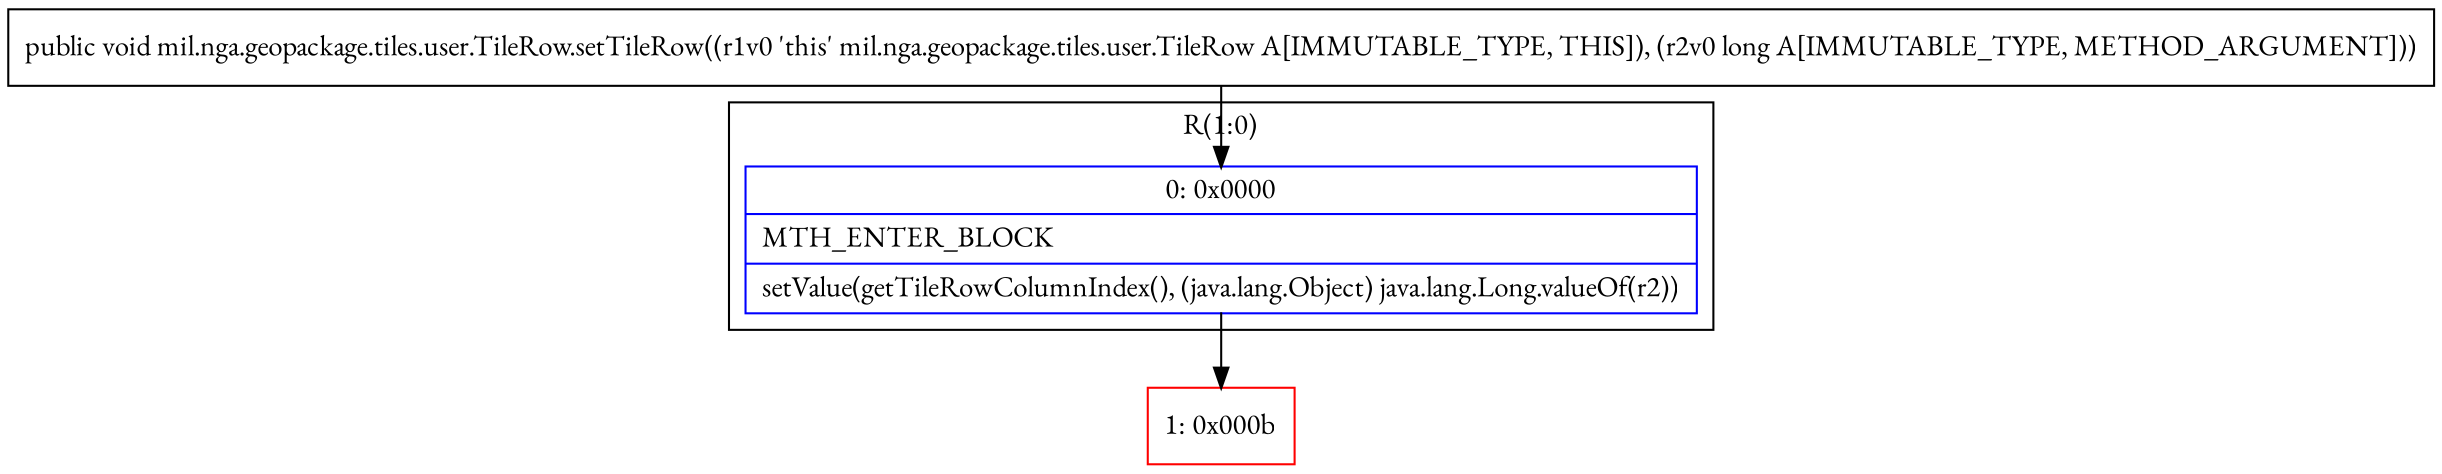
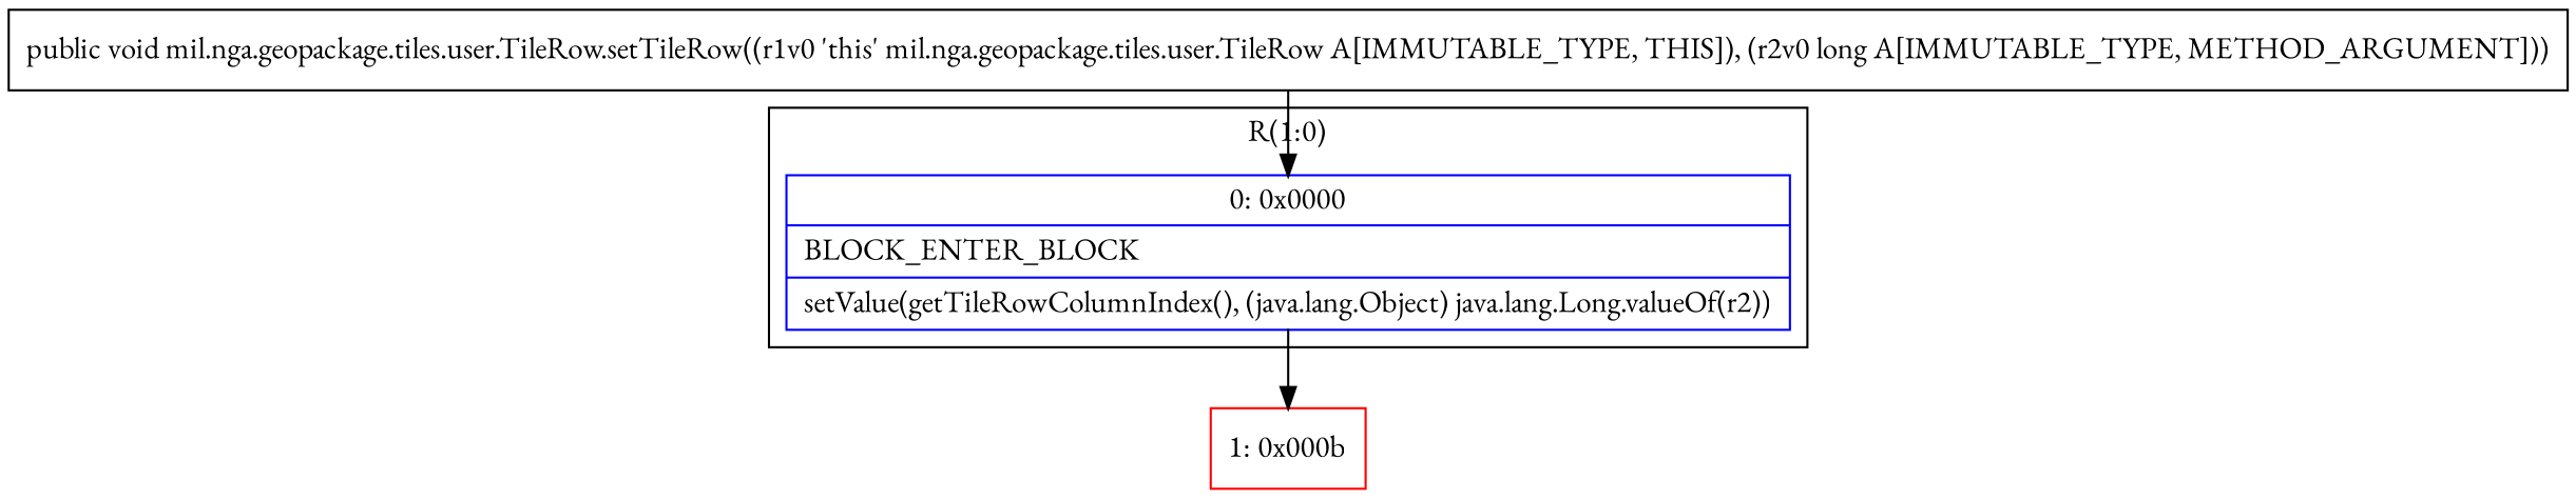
  digraph {
    fontname="EB Garamond"
    node [shape=record fontname="EB Garamond"]
    edge [fontname="EB Garamond"]
-   n1 [color=blue label="{0\:\ 0x0000|MTH_ENTER_BLOCK\l|setValue(getTileRowColumnIndex(), (java.lang.Object) java.lang.Long.valueOf(r2))\l}"]
+   n1 [color=blue label="{0\:\ 0x0000|BLOCK_ENTER_BLOCK\l|setValue(getTileRowColumnIndex(), (java.lang.Object) java.lang.Long.valueOf(r2))\l}"]
    n2 [color=red label="{1\:\ 0x000b}"]
    n3 [label="{public void mil.nga.geopackage.tiles.user.TileRow.setTileRow((r1v0 'this' mil.nga.geopackage.tiles.user.TileRow A[IMMUTABLE_TYPE, THIS]), (r2v0 long A[IMMUTABLE_TYPE, METHOD_ARGUMENT])) }"]
    subgraph cluster_1 {
      label="R(1:0)"
      n1
    }
    n1 -> n2
    n3 -> n1
  }
